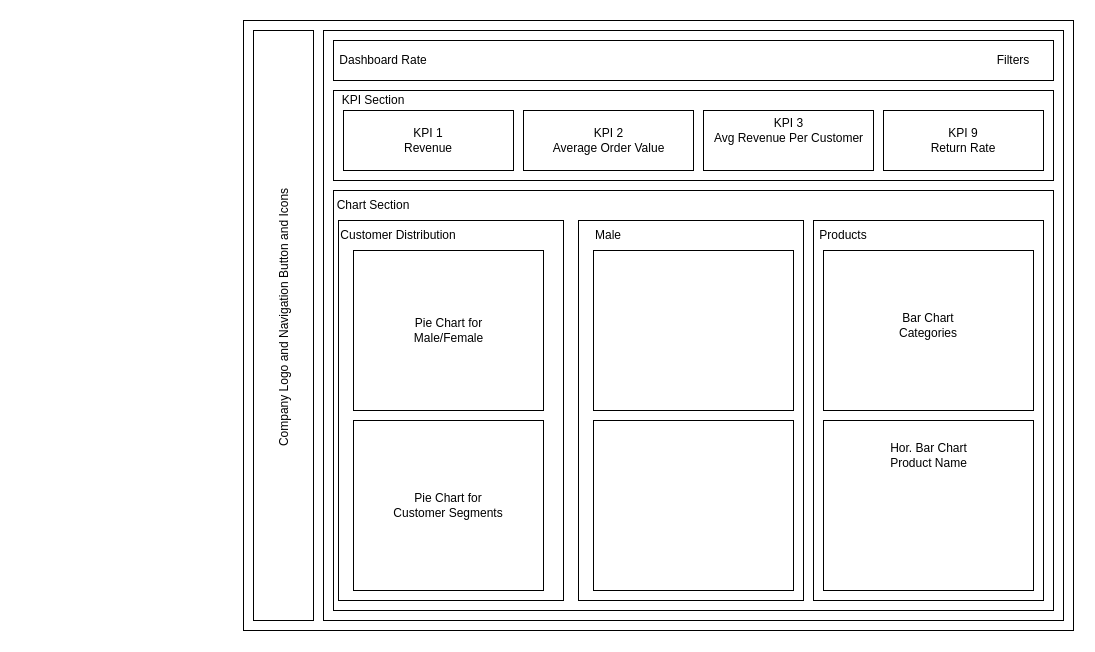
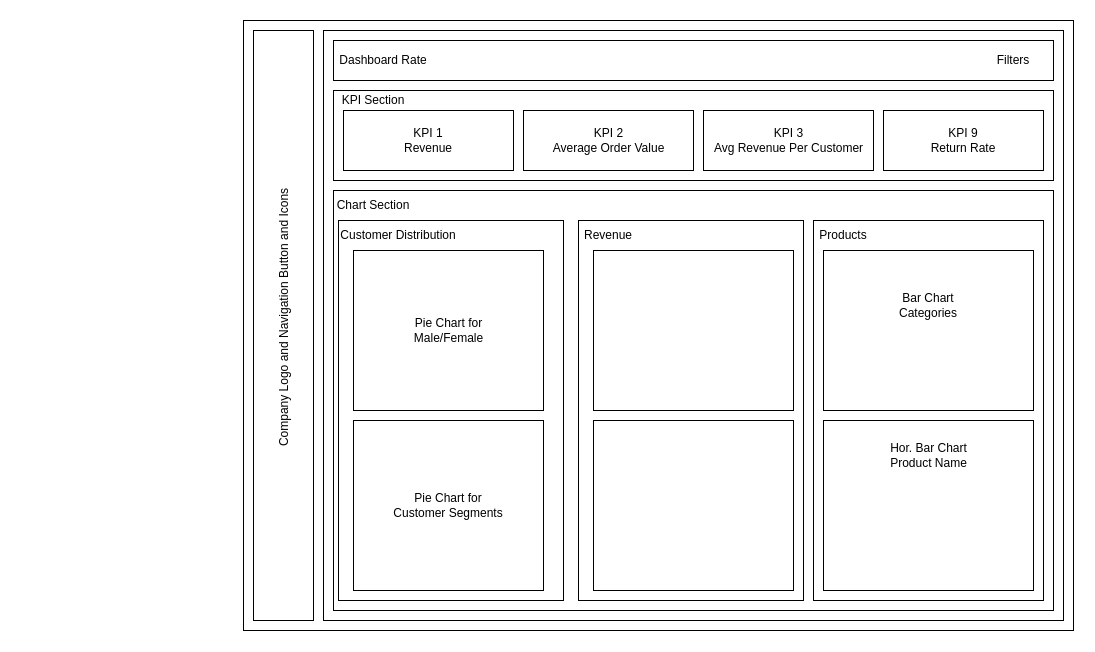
  <mxCell id="0" />
  <mxCell id="1" parent="0" />
  <mxCell id="2" value="" style="rounded=0;whiteSpace=wrap;html=1;" parent="1" vertex="1"><mxGeometry x="243" y="20" width="830" height="610" as="geometry" /></mxCell>
  <mxCell id="3" value="" style="rounded=0;whiteSpace=wrap;html=1;" parent="1" vertex="1"><mxGeometry x="253" y="30" width="60" height="590" as="geometry" /></mxCell>
  <mxCell id="4" value="" style="rounded=0;whiteSpace=wrap;html=1;" parent="1" vertex="1"><mxGeometry x="323" y="30" width="740" height="590" as="geometry" /></mxCell>
  <mxCell id="5" value="Company Logo and Navigation Button and Icons" style="text;html=1;align=center;verticalAlign=middle;whiteSpace=wrap;rounded=0;rotation=-90;" parent="1" vertex="1"><mxGeometry x="20.5" y="302.5" width="525" height="30" as="geometry" /></mxCell>
  <mxCell id="6" value="" style="rounded=0;whiteSpace=wrap;html=1;" parent="1" vertex="1"><mxGeometry x="333" y="40" width="720" height="40" as="geometry" /></mxCell>
  <mxCell id="7" value="Dashboard Rate" style="text;html=1;align=center;verticalAlign=middle;whiteSpace=wrap;rounded=0;" parent="1" vertex="1"><mxGeometry x="333" y="45" width="100" height="30" as="geometry" /></mxCell>
  <mxCell id="8" value="Filters" style="text;html=1;align=center;verticalAlign=middle;whiteSpace=wrap;rounded=0;" parent="1" vertex="1"><mxGeometry x="983" y="45" width="60" height="30" as="geometry" /></mxCell>
  <mxCell id="9" value="" style="rounded=0;whiteSpace=wrap;html=1;" parent="1" vertex="1"><mxGeometry x="333" y="90" width="720" height="90" as="geometry" /></mxCell>
  <mxCell id="10" value="" style="rounded=0;whiteSpace=wrap;html=1;" parent="1" vertex="1"><mxGeometry x="343" y="110" width="170" height="60" as="geometry" /></mxCell>
  <mxCell id="11" value="" style="rounded=0;whiteSpace=wrap;html=1;" parent="1" vertex="1"><mxGeometry x="523" y="110" width="170" height="60" as="geometry" /></mxCell>
  <mxCell id="12" value="" style="rounded=0;whiteSpace=wrap;html=1;" parent="1" vertex="1"><mxGeometry x="703" y="110" width="170" height="60" as="geometry" /></mxCell>
  <mxCell id="13" value="" style="rounded=0;whiteSpace=wrap;html=1;" parent="1" vertex="1"><mxGeometry x="883" y="110" width="160" height="60" as="geometry" /></mxCell>
  <mxCell id="14" value="KPI Section" style="text;html=1;align=center;verticalAlign=middle;whiteSpace=wrap;rounded=0;" parent="1" vertex="1"><mxGeometry x="313" y="90" width="120" height="20" as="geometry" /></mxCell>
  <mxCell id="15" value="KPI 1&lt;div&gt;Revenue&lt;/div&gt;" style="text;html=1;align=center;verticalAlign=middle;whiteSpace=wrap;rounded=0;" parent="1" vertex="1"><mxGeometry x="398" y="125" width="60" height="30" as="geometry" /></mxCell>
  <mxCell id="16" value="KPI 2&lt;div&gt;Average Order Value&lt;/div&gt;" style="text;html=1;align=center;verticalAlign=middle;whiteSpace=wrap;rounded=0;" parent="1" vertex="1"><mxGeometry x="550.5" y="125" width="115" height="30" as="geometry" /></mxCell>
- <mxCell id="17" value="KPI 3&lt;div&gt;Avg Revenue Per Customer&lt;/div&gt;" style="text;html=1;align=center;verticalAlign=middle;whiteSpace=wrap;rounded=0;" parent="1" vertex="1"><mxGeometry x="710.5" y="115" width="155" height="30" as="geometry" /></mxCell>
+ <mxCell id="17" value="KPI 3&lt;div&gt;Avg Revenue Per Customer&lt;/div&gt;" style="text;html=1;align=center;verticalAlign=middle;whiteSpace=wrap;rounded=0;" parent="1" vertex="1"><mxGeometry x="710.5" y="125" width="155" height="30" as="geometry" /></mxCell>
  <mxCell id="18" value="KPI 9&lt;div&gt;Return Rate&lt;/div&gt;" style="text;html=1;align=center;verticalAlign=middle;whiteSpace=wrap;rounded=0;" parent="1" vertex="1"><mxGeometry x="928" y="125" width="70" height="30" as="geometry" /></mxCell>
  <mxCell id="19" value="" style="rounded=0;whiteSpace=wrap;html=1;" parent="1" vertex="1"><mxGeometry x="333" y="190" width="720" height="420" as="geometry" /></mxCell>
  <mxCell id="20" value="Chart Section" style="text;html=1;align=center;verticalAlign=middle;whiteSpace=wrap;rounded=0;" parent="1" vertex="1"><mxGeometry x="333" y="190" width="80" height="30" as="geometry" /></mxCell>
  <mxCell id="21" value="" style="rounded=0;whiteSpace=wrap;html=1;" parent="1" vertex="1"><mxGeometry x="338" y="220" width="225" height="380" as="geometry" /></mxCell>
  <mxCell id="22" value="Customer Distribution" style="text;html=1;align=center;verticalAlign=middle;whiteSpace=wrap;rounded=0;" parent="1" vertex="1"><mxGeometry x="338" y="220" width="120" height="30" as="geometry" /></mxCell>
  <mxCell id="23" value="" style="rounded=0;whiteSpace=wrap;html=1;" parent="1" vertex="1"><mxGeometry x="353" y="250" width="190" height="160" as="geometry" /></mxCell>
  <mxCell id="24" value="" style="rounded=0;whiteSpace=wrap;html=1;" parent="1" vertex="1"><mxGeometry x="353" y="420" width="190" height="170" as="geometry" /></mxCell>
  <mxCell id="25" value="Pie Chart for Male/Female" style="text;html=1;align=center;verticalAlign=middle;whiteSpace=wrap;rounded=0;" parent="1" vertex="1"><mxGeometry x="405.5" y="315" width="85" height="30" as="geometry" /></mxCell>
  <mxCell id="26" value="Pie Chart for Customer Segments" style="text;html=1;align=center;verticalAlign=middle;whiteSpace=wrap;rounded=0;" parent="1" vertex="1"><mxGeometry x="388" y="490" width="120" height="30" as="geometry" /></mxCell>
  <mxCell id="27" value="" style="rounded=0;whiteSpace=wrap;html=1;" parent="1" vertex="1"><mxGeometry x="578" y="220" width="225" height="380" as="geometry" /></mxCell>
  <mxCell id="28" value="" style="rounded=0;whiteSpace=wrap;html=1;" parent="1" vertex="1"><mxGeometry x="813" y="220" width="230" height="380" as="geometry" /></mxCell>
- <mxCell id="29" value="Male" style="text;html=1;align=center;verticalAlign=middle;whiteSpace=wrap;rounded=0;" parent="1" vertex="1"><mxGeometry x="578" y="220" width="60" height="30" as="geometry" /></mxCell>
+ <mxCell id="29" value="Revenue" style="text;html=1;align=center;verticalAlign=middle;whiteSpace=wrap;rounded=0;" parent="1" vertex="1"><mxGeometry x="578" y="220" width="60" height="30" as="geometry" /></mxCell>
  <mxCell id="30" value="" style="rounded=0;whiteSpace=wrap;html=1;" parent="1" vertex="1"><mxGeometry x="593" y="250" width="200" height="160" as="geometry" /></mxCell>
  <mxCell id="31" value="" style="rounded=0;whiteSpace=wrap;html=1;" parent="1" vertex="1"><mxGeometry x="593" y="420" width="200" height="170" as="geometry" /></mxCell>
  <mxCell id="32" value="Products" style="text;html=1;align=center;verticalAlign=middle;whiteSpace=wrap;rounded=0;" parent="1" vertex="1"><mxGeometry x="813" y="220" width="60" height="30" as="geometry" /></mxCell>
  <mxCell id="33" value="" style="rounded=0;whiteSpace=wrap;html=1;" parent="1" vertex="1"><mxGeometry x="823" y="250" width="210" height="160" as="geometry" /></mxCell>
- <mxCell id="34" value="Bar Chart&lt;div&gt;Categories&lt;/div&gt;" style="text;html=1;align=center;verticalAlign=middle;whiteSpace=wrap;rounded=0;" parent="1" vertex="1"><mxGeometry x="898" y="310" width="60" height="30" as="geometry" /></mxCell>
+ <mxCell id="34" value="Bar Chart&lt;div&gt;Categories&lt;/div&gt;" style="text;html=1;align=center;verticalAlign=middle;whiteSpace=wrap;rounded=0;" parent="1" vertex="1"><mxGeometry x="898" y="290" width="60" height="30" as="geometry" /></mxCell>
  <mxCell id="35" value="" style="rounded=0;whiteSpace=wrap;html=1;" parent="1" vertex="1"><mxGeometry x="823" y="420" width="210" height="170" as="geometry" /></mxCell>
  <mxCell id="36" value="Hor. Bar Chart&lt;div&gt;Product Name&lt;/div&gt;" style="text;html=1;align=center;verticalAlign=middle;whiteSpace=wrap;rounded=0;" parent="1" vertex="1"><mxGeometry x="885.5" y="440" width="85" height="30" as="geometry" /></mxCell>
